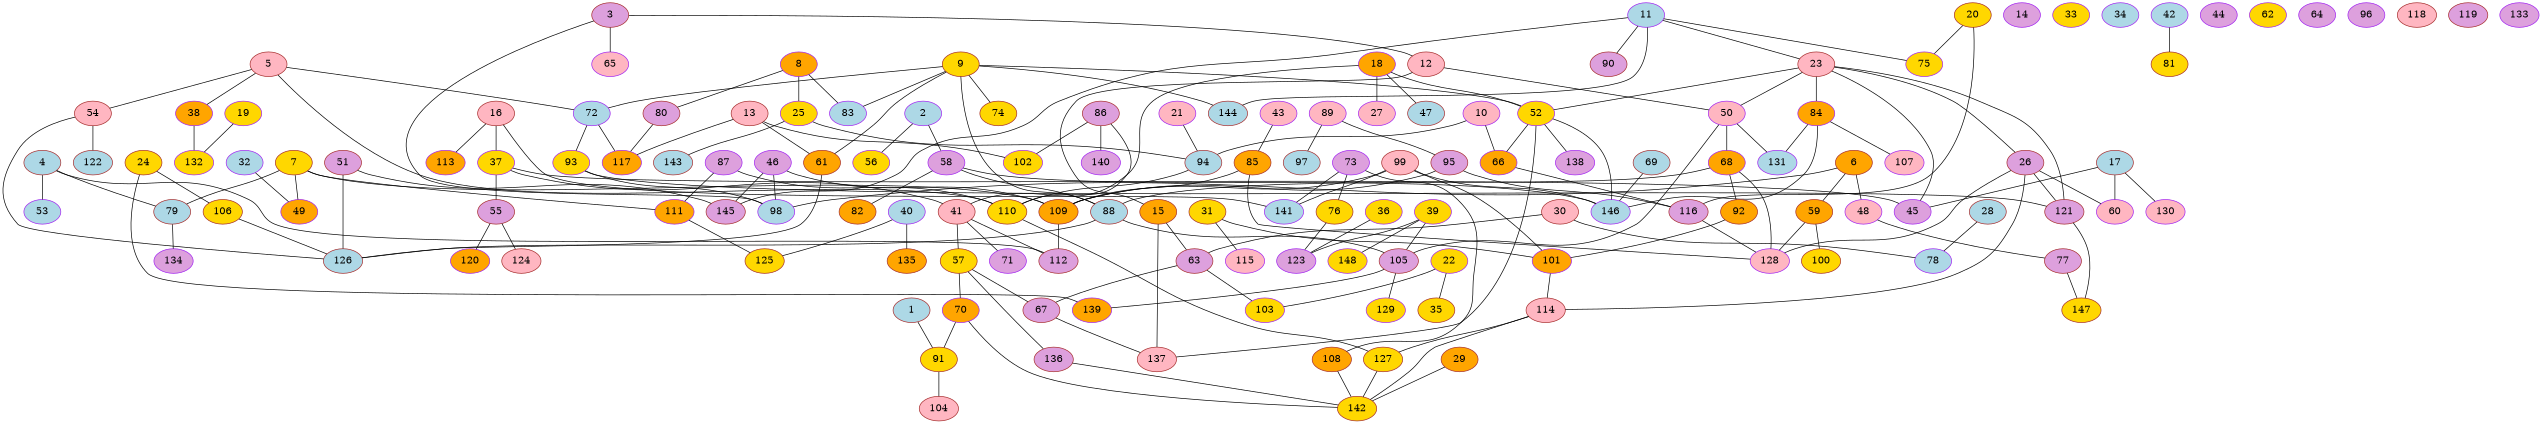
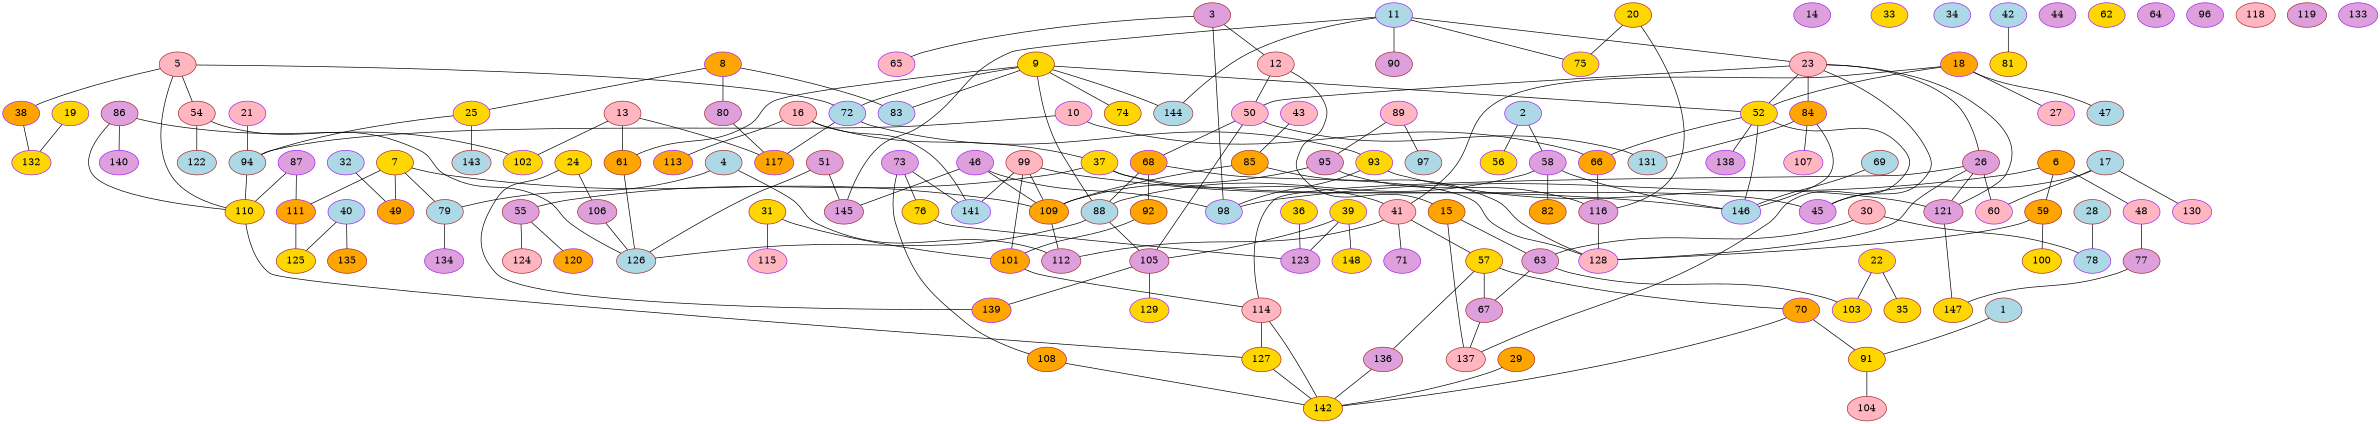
  graph {
    node [color=brown fillcolor=gold style=filled]
    1 [fillcolor=lightblue]
    91
    104 [fillcolor=lightpink]
    2 [color=purple fillcolor=lightblue]
    56 [color=purple]
    58 [color=purple fillcolor=plum]
    88 [fillcolor=lightblue]
    146 [color=purple fillcolor=lightblue]
    82 [fillcolor=orange]
    3 [fillcolor=plum]
    12 [fillcolor=lightpink]
    65 [color=purple fillcolor=lightpink]
    98 [color=purple fillcolor=lightblue]
    15 [fillcolor=orange]
    50 [color=purple fillcolor=lightpink]
    4 [fillcolor=lightblue]
-   53 [color=purple fillcolor=lightblue]
    79 [fillcolor=lightblue]
    112 [fillcolor=plum]
    134 [color=purple fillcolor=plum]
    5 [fillcolor=lightpink]
    38 [color=purple fillcolor=orange]
    54 [fillcolor=lightpink]
    72 [color=purple fillcolor=lightblue]
    110
    132 [color=purple]
    126 [fillcolor=lightblue]
    122 [fillcolor=lightblue]
    117 [color=purple fillcolor=orange]
    93 [color=purple]
    95 [fillcolor=plum]
    109 [fillcolor=orange]
    116 [fillcolor=plum]
    127
    6 [fillcolor=orange]
    48 [color=purple fillcolor=lightpink]
    59 [fillcolor=orange]
    77 [fillcolor=plum]
    128 [color=purple fillcolor=lightpink]
    100
    7
    49 [color=purple fillcolor=orange]
    111 [color=purple fillcolor=orange]
    125
    8 [color=purple fillcolor=orange]
    25 [color=purple]
    80 [fillcolor=plum]
    83 [color=purple fillcolor=lightblue]
    94 [fillcolor=lightblue]
    143 [fillcolor=lightblue]
    9
    52 [color=purple]
    61 [fillcolor=orange]
    74
    144 [fillcolor=lightblue]
    66 [color=purple fillcolor=orange]
    137 [fillcolor=lightpink]
    138 [color=purple fillcolor=plum]
    105 [fillcolor=plum]
    10 [color=purple fillcolor=lightpink]
    11 [color=purple fillcolor=lightblue]
    23 [fillcolor=lightpink]
    75 [color=purple]
    90 [fillcolor=plum]
    145 [fillcolor=plum]
    45 [color=purple fillcolor=plum]
    26 [fillcolor=plum]
    84 [color=purple fillcolor=orange]
    121 [fillcolor=plum]
    63 [fillcolor=plum]
    68 [color=purple fillcolor=orange]
-   131 [color=purple fillcolor=lightblue]
+   131 [fillcolor=lightblue]
    13 [fillcolor=lightpink]
    102 [color=purple]
    14 [color=purple fillcolor=plum]
    103 [color=purple]
    67 [fillcolor=plum]
    16 [fillcolor=lightpink]
    37 [color=purple]
    113 [color=purple fillcolor=orange]
    141 [color=purple fillcolor=lightblue]
    41 [fillcolor=lightpink]
    55 [fillcolor=plum]
    17 [fillcolor=lightblue]
    60 [color=purple fillcolor=lightpink]
    130 [color=purple fillcolor=lightpink]
    18 [color=purple fillcolor=orange]
    27 [color=purple fillcolor=lightpink]
    47 [fillcolor=lightblue]
    57
    71 [color=purple fillcolor=plum]
    19 [color=purple]
    20
    21 [color=purple fillcolor=lightpink]
    22 [color=purple]
    35
    114 [fillcolor=lightpink]
    107 [color=purple fillcolor=lightpink]
    147
    24
-   106
+   106 [fillcolor=plum]
    139 [color=purple fillcolor=orange]
    142
    28 [fillcolor=lightblue]
    78 [color=purple fillcolor=lightblue]
    29 [fillcolor=orange]
    30 [fillcolor=lightpink]
    101 [color=purple fillcolor=orange]
    31
    115 [color=purple fillcolor=lightpink]
    32 [color=purple fillcolor=lightblue]
    33 [color=purple]
    34 [color=purple fillcolor=lightblue]
    36 [color=purple]
    123 [color=purple fillcolor=plum]
    120 [color=purple fillcolor=orange]
    124 [fillcolor=lightpink]
    39 [color=purple]
    148 [color=purple]
    129 [color=purple]
    40 [color=purple fillcolor=lightblue]
    135 [fillcolor=orange]
    70 [color=purple fillcolor=orange]
    136 [fillcolor=plum]
    42 [color=purple fillcolor=lightblue]
    81
    43 [color=purple fillcolor=lightpink]
    85 [fillcolor=orange]
    44 [color=purple fillcolor=plum]
    46 [color=purple fillcolor=plum]
    92 [fillcolor=orange]
    51 [fillcolor=plum]
    62 [color=purple]
    64 [color=purple fillcolor=plum]
    69 [fillcolor=lightblue]
    73 [color=purple fillcolor=plum]
    76
    108 [fillcolor=orange]
    86 [fillcolor=plum]
    140 [color=purple fillcolor=plum]
    87 [color=purple fillcolor=plum]
    89 [color=purple fillcolor=lightpink]
    97 [fillcolor=lightblue]
    96 [color=purple fillcolor=plum]
    99 [fillcolor=lightpink]
    118 [fillcolor=lightpink]
    119 [fillcolor=plum]
    133 [color=purple fillcolor=plum]
    1 -- 91
    91 -- 104
    2 -- 56
    2 -- 58
    58 -- 88
    58 -- 146
    58 -- 82
    88 -- 126
    88 -- 105
    3 -- 12
    3 -- 65
    3 -- 98
    12 -- 15
    12 -- 50
    15 -- 137
    15 -- 63
    50 -- 105
    50 -- 68
    50 -- 131
-   4 -- 53
    4 -- 79
    4 -- 112
    79 -- 134
    5 -- 38
    5 -- 54
    5 -- 72
    5 -- 110
    38 -- 132
    54 -- 126
    54 -- 122
    72 -- 117
    72 -- 93
    110 -- 127
    93 -- 98
    93 -- 121
    95 -- 109
    95 -- 116
    109 -- 112
    116 -- 128
    127 -- 142
    6 -- 98
    6 -- 48
    6 -- 59
    48 -- 77
    59 -- 128
    59 -- 100
    77 -- 147
    7 -- 79
    7 -- 109
    7 -- 49
    7 -- 111
    111 -- 125
    8 -- 25
    8 -- 80
    8 -- 83
    25 -- 94
    25 -- 143
    80 -- 117
    94 -- 110
    9 -- 88
    9 -- 72
    9 -- 83
    9 -- 52
    9 -- 61
    9 -- 74
    9 -- 144
    52 -- 146
    52 -- 66
    52 -- 137
    52 -- 138
    61 -- 126
    66 -- 116
    105 -- 139
    105 -- 129
    10 -- 94
    10 -- 66
    11 -- 144
    11 -- 23
    11 -- 75
    11 -- 90
    11 -- 145
    23 -- 50
    23 -- 52
    23 -- 45
    23 -- 26
    23 -- 84
    23 -- 121
    26 -- 128
    26 -- 121
    26 -- 60
    26 -- 114
    84 -- 146
    84 -- 131
    84 -- 107
    121 -- 147
    63 -- 103
    63 -- 67
    68 -- 88
    68 -- 128
    68 -- 92
    13 -- 117
    13 -- 61
    13 -- 102
    67 -- 137
    16 -- 37
    16 -- 113
    16 -- 141
    37 -- 45
    37 -- 41
    37 -- 55
    41 -- 112
    41 -- 57
    41 -- 71
    55 -- 120
    55 -- 124
    17 -- 45
    17 -- 60
    17 -- 130
    18 -- 52
    18 -- 41
    18 -- 27
    18 -- 47
    57 -- 67
    57 -- 70
    57 -- 136
    19 -- 132
    20 -- 116
    20 -- 75
    21 -- 94
    22 -- 103
    22 -- 35
    114 -- 127
    114 -- 142
    24 -- 106
    24 -- 139
    106 -- 126
    28 -- 78
    29 -- 142
    30 -- 63
    30 -- 78
    101 -- 114
    31 -- 101
    31 -- 115
    32 -- 49
    36 -- 123
    39 -- 105
    39 -- 123
    39 -- 148
    40 -- 125
    40 -- 135
    70 -- 91
    70 -- 142
    136 -- 142
    42 -- 81
    43 -- 85
    85 -- 109
    85 -- 128
    46 -- 98
    46 -- 109
    46 -- 145
    92 -- 101
    51 -- 126
    51 -- 145
    69 -- 146
    73 -- 141
    73 -- 76
    73 -- 108
    76 -- 123
    108 -- 142
    86 -- 110
    86 -- 102
    86 -- 140
    87 -- 110
    87 -- 111
    89 -- 95
    89 -- 97
    99 -- 146
    99 -- 109
    99 -- 141
    99 -- 101
  }
